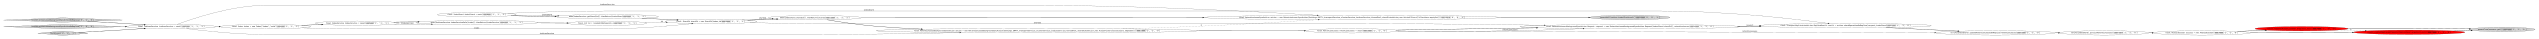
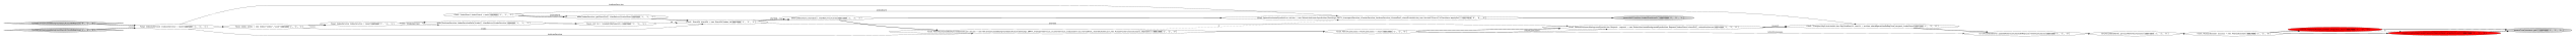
  digraph {
    fontname="JetBrains Mono"
    rankdir=LR
    node [fillcolor=white fontname="JetBrains Mono" shape=ellipse style=filled]
    edge [fontname="JetBrains Mono" style=bold]
    n1 [label="final RetentionLeaseSyncAction action = new RetentionLeaseSyncAction(Settings.EMPTY,transportService,clusterService,indicesService,threadPool,shardStateAction,new ActionFilters(Collections.emptySet()))@@@12@@@['0', '0', '1']"]
    n2 [fillcolor=lightgray label="assertNull(action.indexBlockLevel())@@@13@@@['0', '0', '1']"]
    n3 [label="final int id = randomIntBetween(0,4)@@@7@@@['1', '1', '1']"]
    n4 [label="final ShardId shardId = new ShardId(index,id)@@@10@@@['1', '1', '1']"]
    n5 [label="final RetentionLeaseBackgroundSyncAction.Request request = new RetentionLeaseBackgroundSyncAction.Request(indexShard.shardId(),retentionLeases)@@@14@@@['1', '1', '0']"]
    n6 [label="when(indexShard.shardId()).thenReturn(shardId)@@@11@@@['1', '1', '1']"]
    n7 [label="final IndexShard indexShard = mock()@@@8@@@['1', '1', '1']"]
    n8 [label="final TransportReplicationAction.ReplicaResult result = action.shardOperationOnReplica(request,indexShard)@@@15@@@['1', '1', '0']"]
    n9 [label="when(indexService.getShard(id)).thenReturn(indexShard)@@@9@@@['1', '1', '1']"]
    n10 [fillcolor=lightgray label="testRetentionLeaseBackgroundSyncActionOnReplica['0', '1', '0']" shape=diamond]
    n11 [label="final IndicesService indicesService = mock()@@@3@@@['1', '1', '1']"]
    n12 [label="final RetentionLeaseBackgroundSyncAction action = new RetentionLeaseBackgroundSyncAction(Settings.EMPTY,transportService,clusterService,indicesService,threadPool,shardStateAction,new ActionFilters(Collections.emptySet()))@@@12@@@['1', '1', '0']"]
    n13 [label="final Index index = new Index(\"index\",\"uuid\")@@@4@@@['1', '1', '1']"]
    n14 [label="final RetentionLeases retentionLeases = mock()@@@13@@@['1', '1', '0']"]
    n15 [label="verify(indexShard).updateRetentionLeasesOnReplica(retentionLeases)@@@16@@@['1', '1', '0']"]
    n16 [label="verify(indexShard).persistRetentionLeases()@@@17@@@['1', '1', '0']"]
    n17 [fillcolor=red label="result.runPostReplicaActions(ActionListener.wrap(null,null))@@@19@@@['0', '1', '0']"]
    n18 [fillcolor=lightgray label="assertTrue(success.get())@@@20@@@['1', '1', '0']"]
    n19 [label="final IndexService indexService = mock()@@@5@@@['1', '1', '1']"]
    n20 [label="when(indicesService.indexServiceSafe(index)).thenReturn(indexService)@@@6@@@['1', '1', '1']"]
    n21 [fillcolor=red label="result.respond(ActionListener.wrap(null,null))@@@19@@@['1', '0', '0']"]
    n22 [fillcolor=lightgray label="testRetentionLeaseBackgroundSyncActionOnReplica['1', '0', '0']" shape=diamond]
    n23 [label="final AtomicBoolean success = new AtomicBoolean()@@@18@@@['1', '1', '0']"]
-   n24 [fillcolor=lightgray label="testBlocks['0', '0', '1']" shape=diamond]
    n1 -> n2
    n3 -> n4 [label=id style=solid]
    n4 -> n5 [label=shardId style=solid]
    n4 -> n6
    n4 -> n6 [label=shardId style=solid]
    n5 -> n8 [label=request style=solid]
    n5 -> n8
    n6 -> n1
    n6 -> n12
    n7 -> n8 [label=indexShard style=solid]
    n7 -> n9 [label=indexShard style=solid]
    n7 -> n9
    n8 -> n15
    n9 -> n4
    n10 -> n11
    n11 -> n1 [label=indicesService style=solid]
    n11 -> n12 [label=indicesService style=solid]
    n11 -> n13
    n12 -> n1 [label=0 style=dashed]
    n12 -> n14
    n13 -> n4 [label=index style=solid]
    n13 -> n19
    n14 -> n5
    n14 -> n5 [label=retentionLeases style=solid]
    n14 -> n15 [label=retentionLeases style=solid]
    n15 -> n16
    n16 -> n23
    n17 -> n18
    n19 -> n20
    n19 -> n20 [label=indexService style=solid]
    n20 -> n3
    n21 -> n17 [label=0 style=dashed]
    n21 -> n18
    n22 -> n11
    n23 -> n17
    n23 -> n21
-   n24 -> n11
  }
